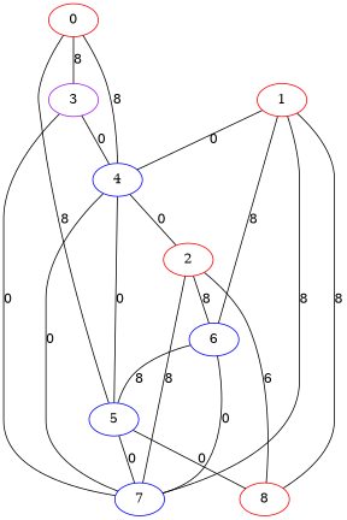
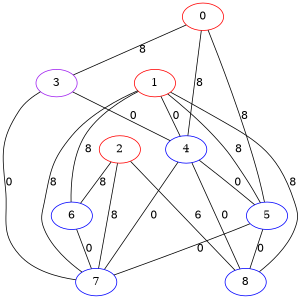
  graph {
    node [color=blue weight=3]
    0 [color=red weight=1]
    3 [color=purple weight=4]
    4
    5
    7
-   8 [color=red]
+   8
    1 [color=red weight=1]
    6
    2 [color=red weight=1]
    0 -- 3 [label=8]
    0 -- 4 [label=8]
    0 -- 5 [label=8]
    3 -- 4 [label=0]
    4 -- 5 [label=0]
    4 -- 7 [label=0]
-   4 -- 2 [label=0]
+   4 -- 8 [label=0]
    5 -- 7 [label=0]
    5 -- 8 [label=0]
    7 -- 3 [label=0]
    1 -- 4 [label=0]
-   6 -- 5 [label=8]
+   1 -- 5 [label=8]
    1 -- 7 [label=8]
    1 -- 8 [label=8]
    1 -- 6 [label=8]
    6 -- 7 [label=0]
    2 -- 7 [label=8]
    2 -- 8 [label=6]
    2 -- 6 [label=8]
  }
